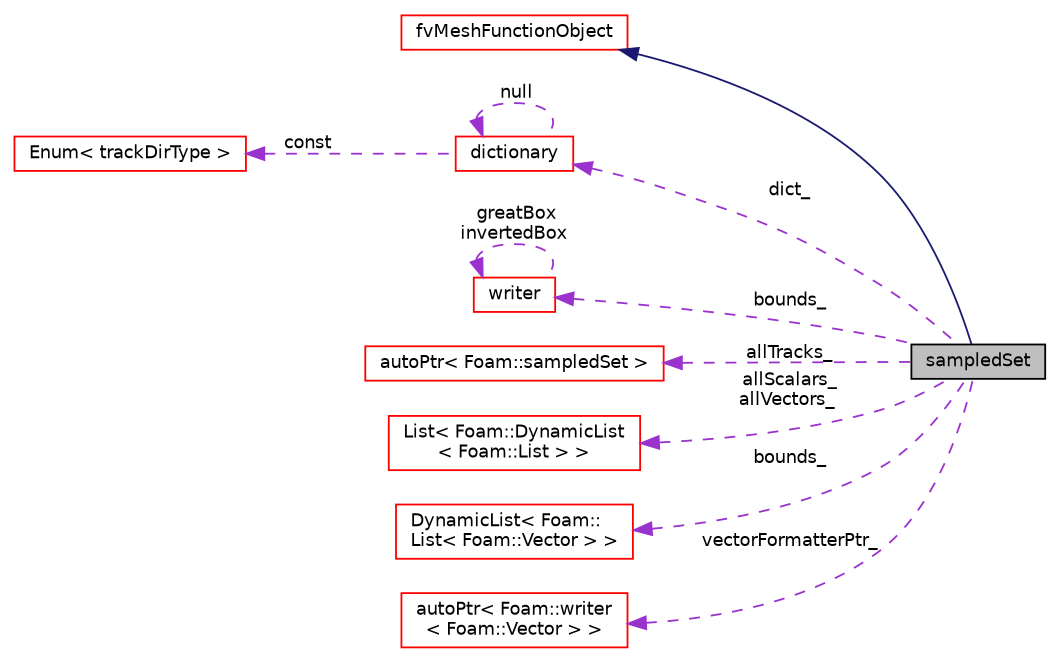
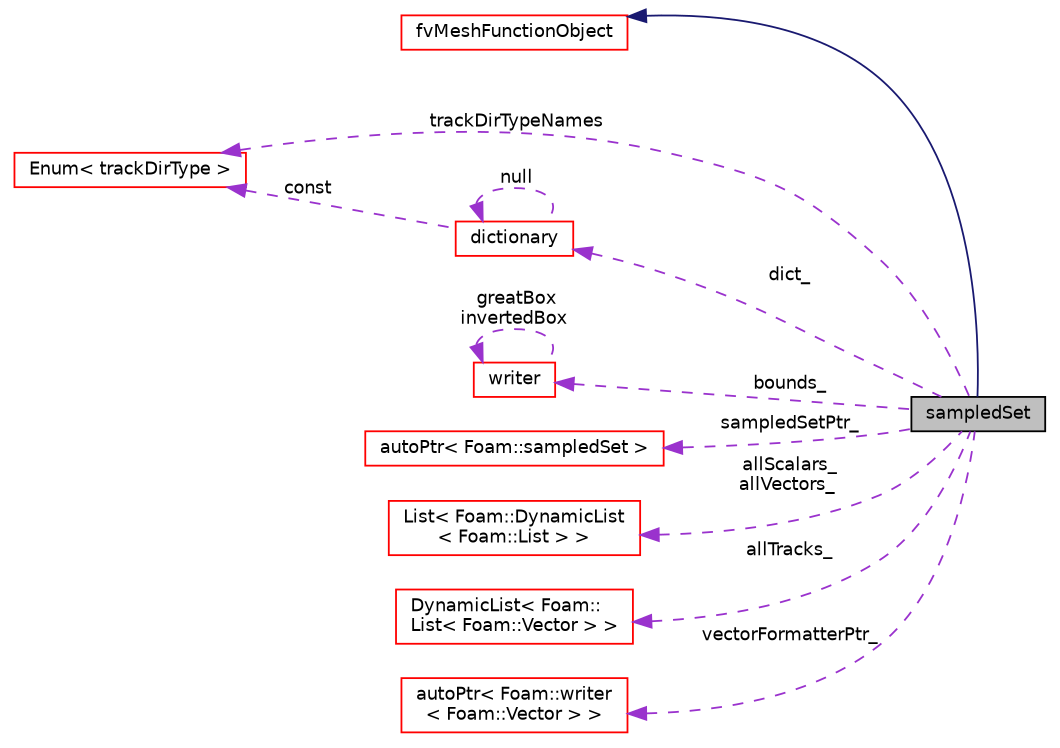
  digraph {
    rankdir=LR
    node [color=red fontname=Helvetica fontsize=10 shape=record]
    edge [color=darkorchid3 dir=back fontname=Helvetica fontsize=10 labelfontname=Helvetica labelfontsize=10 style=dashed]
    n1 [color=black fillcolor=grey75 fontcolor=black height=0.2 label=sampledSet style=filled width=0.4]
    n2 [height=0.2 label=fvMeshFunctionObject width=0.4]
    n3 [height=0.2 label="Enum\< trackDirType \>" width=0.4]
    n4 [height=0.2 label=dictionary width=0.4]
    n5 [height=0.2 label=writer width=0.4]
    n6 [height=0.2 label="autoPtr\< Foam::sampledSet \>" width=0.4]
    n7 [height=0.2 label="List\< Foam::DynamicList\l\< Foam::List \> \>" width=0.4]
    n8 [height=0.2 label="DynamicList\< Foam::\lList\< Foam::Vector \> \>" width=0.4]
    n9 [height=0.2 label="autoPtr\< Foam::writer\l\< Foam::Vector \> \>" width=0.4]
    n2 -> n1 [color=midnightblue style=solid]
+   n3 -> n1 [label=" trackDirTypeNames"]
    n3 -> n4 [label=" const"]
    n4 -> n1 [label=" dict_"]
    n4 -> n4 [label=" null"]
    n5 -> n1 [label=" bounds_"]
    n5 -> n5 [label=" greatBox\ninvertedBox"]
-   n6 -> n1 [label=" allTracks_"]
+   n6 -> n1 [label=" sampledSetPtr_"]
    n7 -> n1 [label=" allScalars_\nallVectors_"]
-   n8 -> n1 [label=" bounds_"]
+   n8 -> n1 [label=" allTracks_"]
    n9 -> n1 [label=" vectorFormatterPtr_"]
  }
